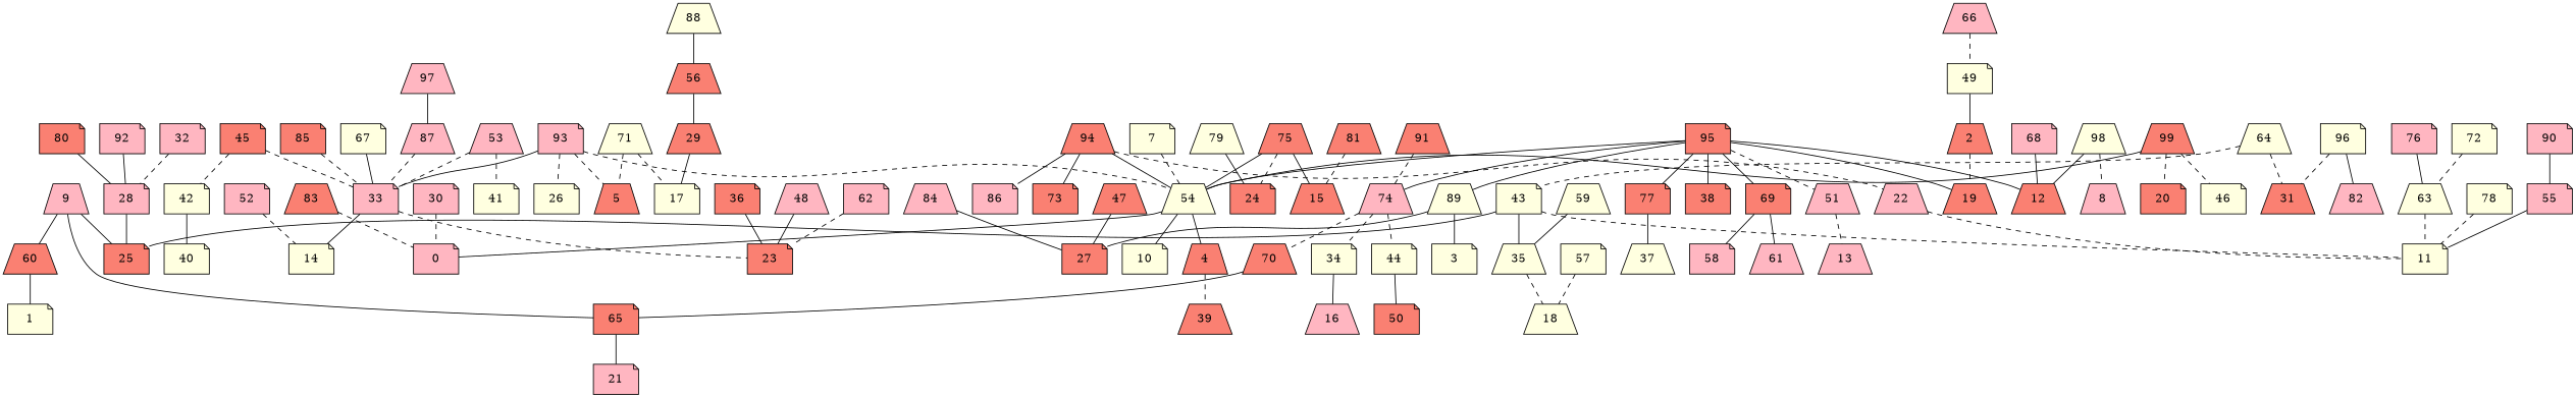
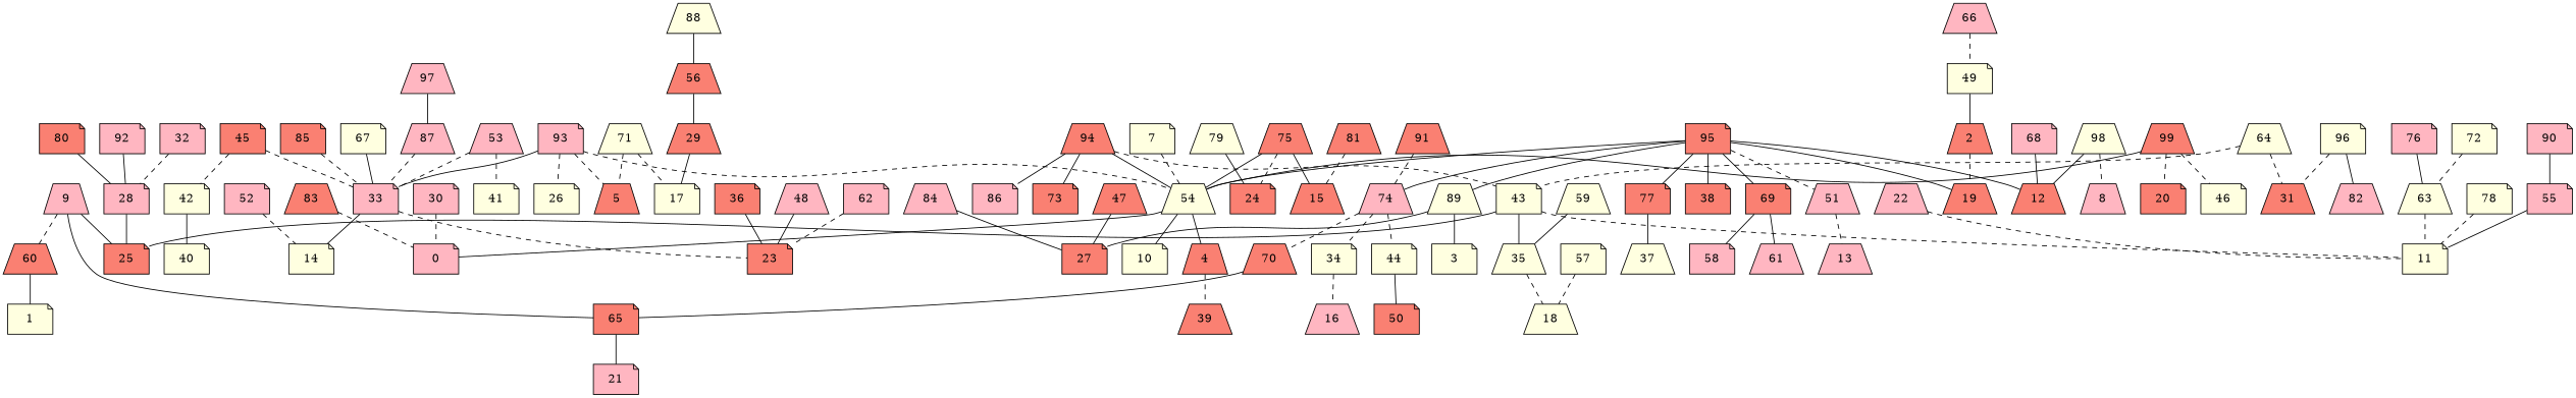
  digraph {
    node [fillcolor=salmon shape=note style=filled]
    edge [color=black dir=none style=solid]
    91 [shape=trapezium]
    74 [fillcolor=lightpink shape=trapezium]
    34 [fillcolor=lightyellow]
    44 [fillcolor=lightyellow]
    50
    70 [shape=trapezium]
    80
    28 [fillcolor=lightpink]
    25
    48 [fillcolor=lightpink shape=trapezium]
    23
    97 [fillcolor=lightpink shape=trapezium]
    87 [fillcolor=lightpink shape=trapezium]
    33 [fillcolor=lightpink]
    85
    14 [fillcolor=lightyellow]
    22 [fillcolor=lightpink shape=trapezium]
    11 [fillcolor=lightyellow]
    16 [fillcolor=lightpink shape=trapezium]
    52 [fillcolor=lightpink]
    88 [fillcolor=lightyellow shape=trapezium]
    56 [shape=trapezium]
    29 [shape=trapezium]
    83 [shape=trapezium]
    0 [fillcolor=lightpink]
    92 [fillcolor=lightpink]
    32 [fillcolor=lightpink]
    17 [fillcolor=lightyellow]
    79 [fillcolor=lightyellow shape=trapezium]
    24
    76 [fillcolor=lightpink]
    63 [fillcolor=lightyellow shape=trapezium]
    4 [shape=trapezium]
    39 [shape=trapezium]
    65
    21 [fillcolor=lightpink]
    7 [fillcolor=lightyellow]
    54 [fillcolor=lightyellow shape=trapezium]
    10 [fillcolor=lightyellow]
    2 [shape=trapezium]
    19 [shape=trapezium]
    9 [fillcolor=lightpink shape=trapezium]
    60 [shape=trapezium]
    1 [fillcolor=lightyellow]
    93 [fillcolor=lightpink]
    5 [shape=trapezium]
    26 [fillcolor=lightyellow]
    94 [shape=trapezium]
    73
    86 [fillcolor=lightpink]
    43 [fillcolor=lightyellow]
    35 [fillcolor=lightyellow shape=trapezium]
    57 [fillcolor=lightyellow]
    18 [fillcolor=lightyellow shape=trapezium]
    45
    42 [fillcolor=lightyellow]
    40 [fillcolor=lightyellow]
    62 [fillcolor=lightpink]
    75 [shape=trapezium]
    15 [shape=trapezium]
    36
    78 [fillcolor=lightyellow]
    71 [fillcolor=lightyellow shape=trapezium]
    89 [fillcolor=lightyellow shape=trapezium]
    3 [fillcolor=lightyellow]
    27
    98 [fillcolor=lightyellow shape=trapezium]
    8 [fillcolor=lightpink shape=trapezium]
    12 [shape=trapezium]
    53 [fillcolor=lightpink shape=trapezium]
    41 [fillcolor=lightyellow]
    69
    61 [fillcolor=lightpink shape=trapezium]
    58 [fillcolor=lightpink]
    95
    51 [fillcolor=lightpink shape=trapezium]
    77
    38
    13 [fillcolor=lightpink shape=trapezium]
    37 [fillcolor=lightyellow shape=trapezium]
    81 [shape=trapezium]
    66 [fillcolor=lightpink shape=trapezium]
    49 [fillcolor=lightyellow]
    59 [fillcolor=lightyellow shape=trapezium]
    67 [fillcolor=lightyellow]
    99 [shape=trapezium]
    20
    46 [fillcolor=lightyellow]
    68 [fillcolor=lightpink]
    64 [fillcolor=lightyellow shape=trapezium]
    31 [shape=trapezium]
    72 [fillcolor=lightyellow]
    30 [fillcolor=lightpink]
    84 [fillcolor=lightpink shape=trapezium]
    90 [fillcolor=lightpink]
    55 [fillcolor=lightpink]
    96 [fillcolor=lightyellow]
    82 [fillcolor=lightpink shape=trapezium]
    47 [shape=trapezium]
    subgraph sub_1 {
      91
      74
      34
      44
      50
      70
      80
      28
      25
      48
      23
      97
      87
      33
      85
      14
      22
      11
      16
      52
      88
      56
      29
      83
      0
      92
      32
      17
      79
      24
      76
      63
      4
      39
      65
      21
      7
      54
      10
      2
      19
      9
      60
      1
      93
      5
      26
      94
      73
      86
      43
      35
      57
      18
      45
      42
      40
      62
      75
      15
      36
      78
      71
      89
      3
      27
      98
      8
      12
      53
      41
      69
      61
      58
      95
      51
      77
      38
      13
      37
      81
      66
      49
      59
      67
      99
      20
      46
      68
      64
      31
      72
      30
      84
      90
      55
      96
      82
      47
    }
    91 -> 74 [style=dashed]
    74 -> 34 [style=dashed]
    74 -> 44 [style=dashed]
    74 -> 70 [style=dashed]
-   34 -> 16
+   34 -> 16 [style=dashed]
    44 -> 50
    70 -> 65
    80 -> 28
    28 -> 25
    48 -> 23
    97 -> 87
    87 -> 33 [style=dashed]
    33 -> 23 [style=dashed]
    33 -> 14
    85 -> 33 [style=dashed]
    22 -> 11 [style=dashed]
    52 -> 14 [style=dashed]
    88 -> 56
    56 -> 29
    29 -> 17
    83 -> 0 [style=dashed]
    92 -> 28
    32 -> 28 [style=dashed]
    79 -> 24
    76 -> 63
    63 -> 11 [style=dashed]
    4 -> 39 [style=dashed]
    65 -> 21
    7 -> 54 [style=dashed]
    54 -> 0
    54 -> 4
    54 -> 10
    2 -> 19 [style=dashed]
    9 -> 25
    9 -> 65
-   9 -> 60
+   9 -> 60 [style=dashed]
    60 -> 1
    93 -> 33
    93 -> 54 [style=dashed]
    93 -> 5 [style=dashed]
    93 -> 26 [style=dashed]
    94 -> 54
    94 -> 73
    94 -> 86
-   94 -> 22 [style=dashed]
+   94 -> 43 [style=dashed]
    43 -> 25
    43 -> 11 [style=dashed]
    43 -> 35
    35 -> 18 [style=dashed]
    57 -> 18 [style=dashed]
    45 -> 33 [style=dashed]
    45 -> 42 [style=dashed]
    42 -> 40
    62 -> 23 [style=dashed]
    75 -> 24 [style=dashed]
    75 -> 54
    75 -> 15
    36 -> 23
    78 -> 11 [style=dashed]
    71 -> 17 [style=dashed]
    71 -> 5 [style=dashed]
    89 -> 3
    89 -> 27
    98 -> 8 [style=dashed]
    98 -> 12
    53 -> 33 [style=dashed]
    53 -> 41 [style=dashed]
    69 -> 61
    69 -> 58
    95 -> 74
    95 -> 54
    95 -> 19
    95 -> 89
    95 -> 12
    95 -> 69
    95 -> 51 [style=dashed]
    95 -> 77
    95 -> 38
    51 -> 13 [style=dashed]
    77 -> 37
    81 -> 15 [style=dashed]
    66 -> 49 [style=dashed]
    49 -> 2
    59 -> 35
    67 -> 33
    99 -> 54
    99 -> 20 [style=dashed]
    99 -> 46 [style=dashed]
    68 -> 12
    64 -> 43 [style=dashed]
    64 -> 31 [style=dashed]
    72 -> 63 [style=dashed]
    30 -> 0 [style=dashed]
    84 -> 27
    90 -> 55
    55 -> 11
    96 -> 31 [style=dashed]
    96 -> 82
    47 -> 27
  }
